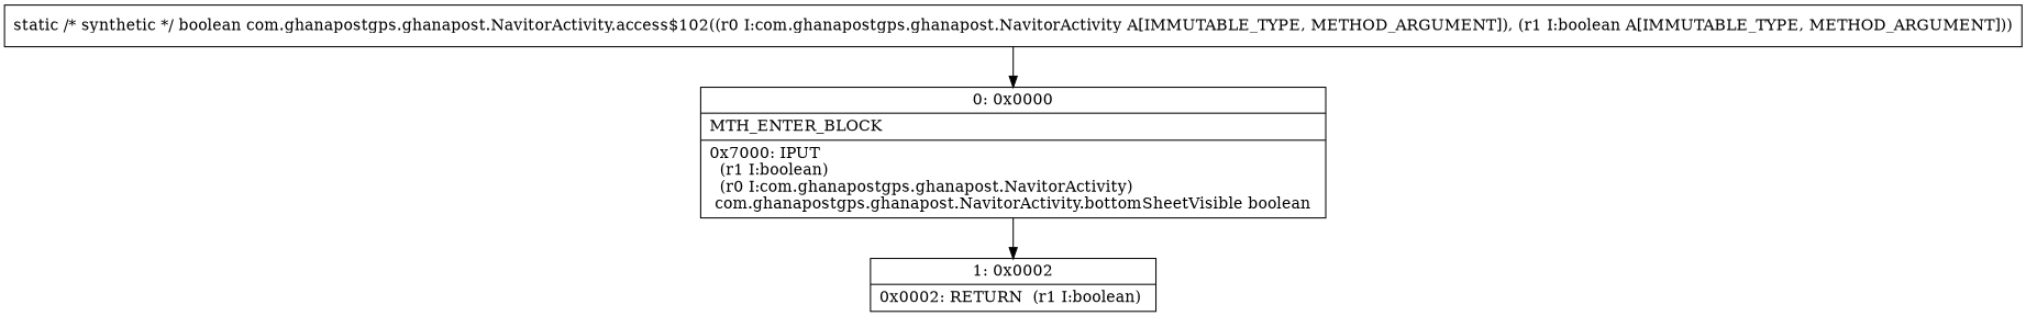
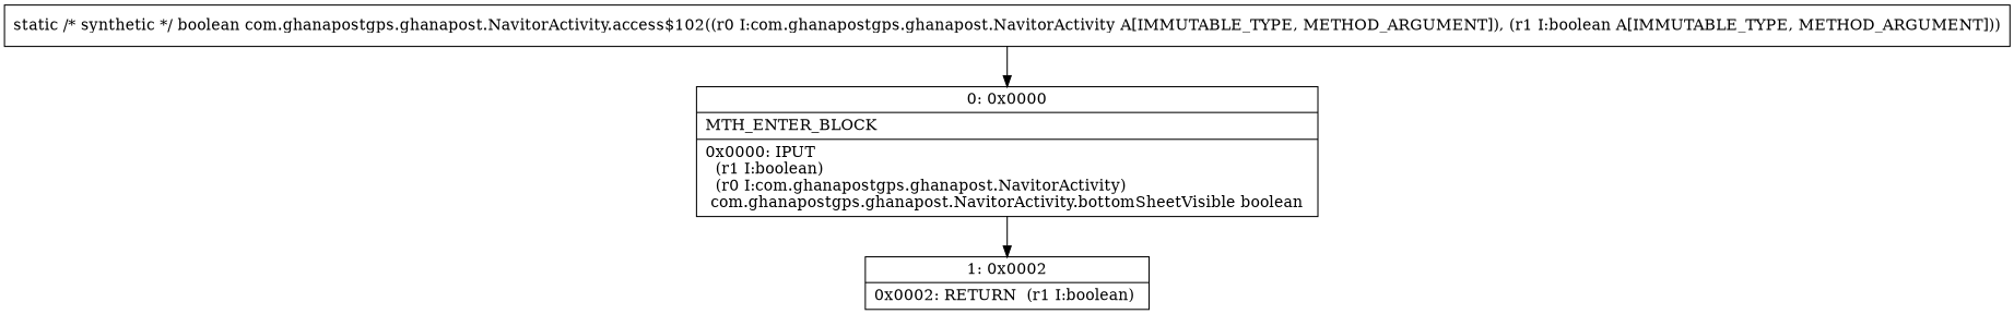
  digraph {
    node [shape=record]
-   n1 [label="{0\:\ 0x0000|MTH_ENTER_BLOCK\l|0x7000: IPUT  \l  (r1 I:boolean)\l  (r0 I:com.ghanapostgps.ghanapost.NavitorActivity)\l com.ghanapostgps.ghanapost.NavitorActivity.bottomSheetVisible boolean \l}"]
+   n1 [label="{0\:\ 0x0000|MTH_ENTER_BLOCK\l|0x0000: IPUT  \l  (r1 I:boolean)\l  (r0 I:com.ghanapostgps.ghanapost.NavitorActivity)\l com.ghanapostgps.ghanapost.NavitorActivity.bottomSheetVisible boolean \l}"]
    n2 [label="{1\:\ 0x0002|0x0002: RETURN  (r1 I:boolean) \l}"]
    n3 [label="{static \/* synthetic *\/ boolean com.ghanapostgps.ghanapost.NavitorActivity.access$102((r0 I:com.ghanapostgps.ghanapost.NavitorActivity A[IMMUTABLE_TYPE, METHOD_ARGUMENT]), (r1 I:boolean A[IMMUTABLE_TYPE, METHOD_ARGUMENT])) }"]
    n1 -> n2
    n3 -> n1
  }
